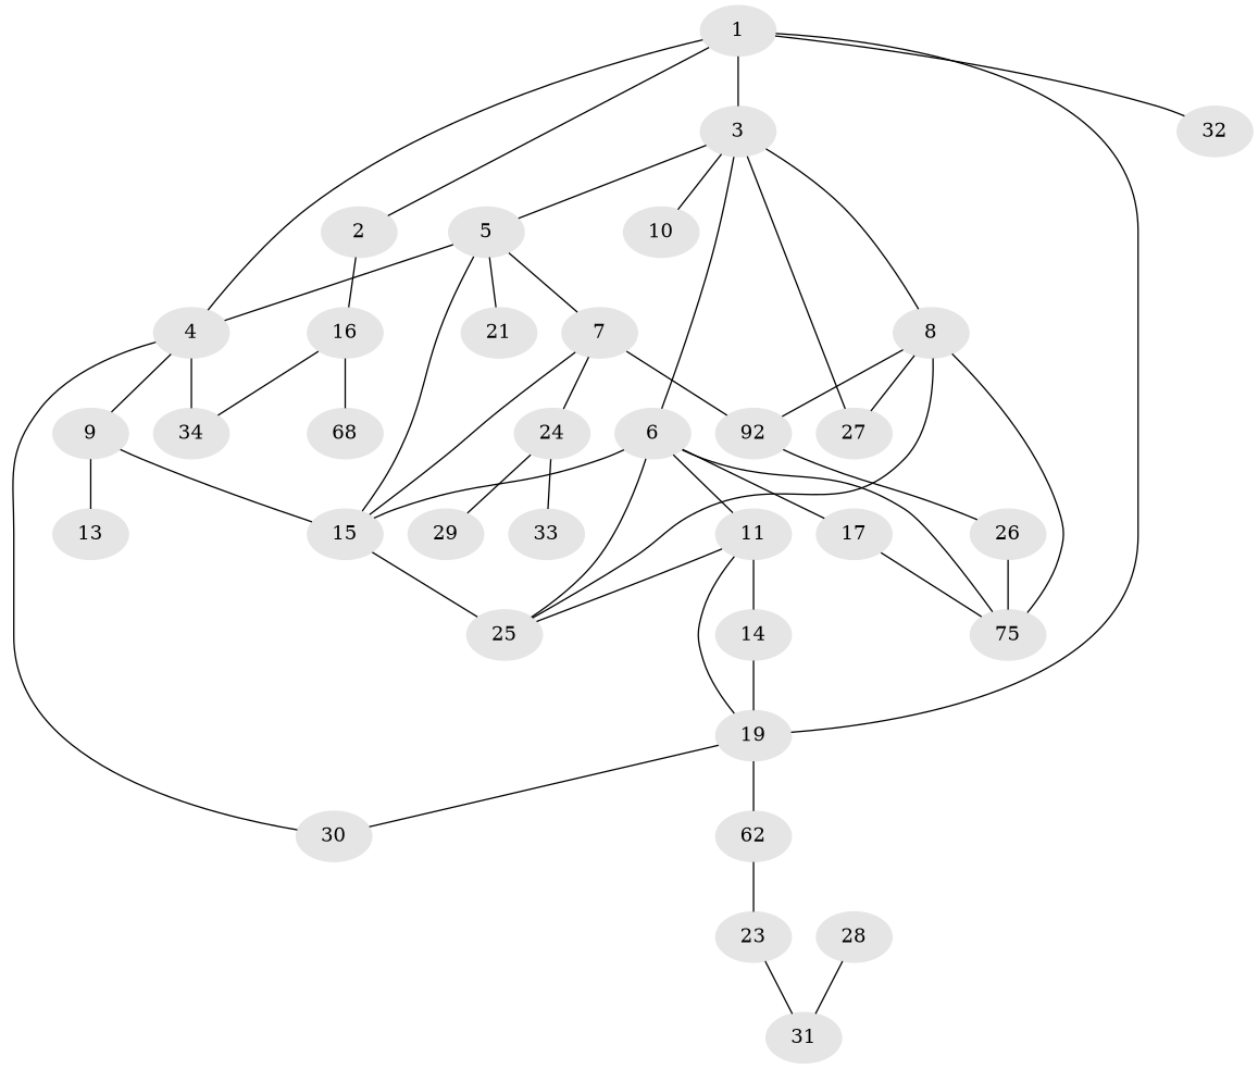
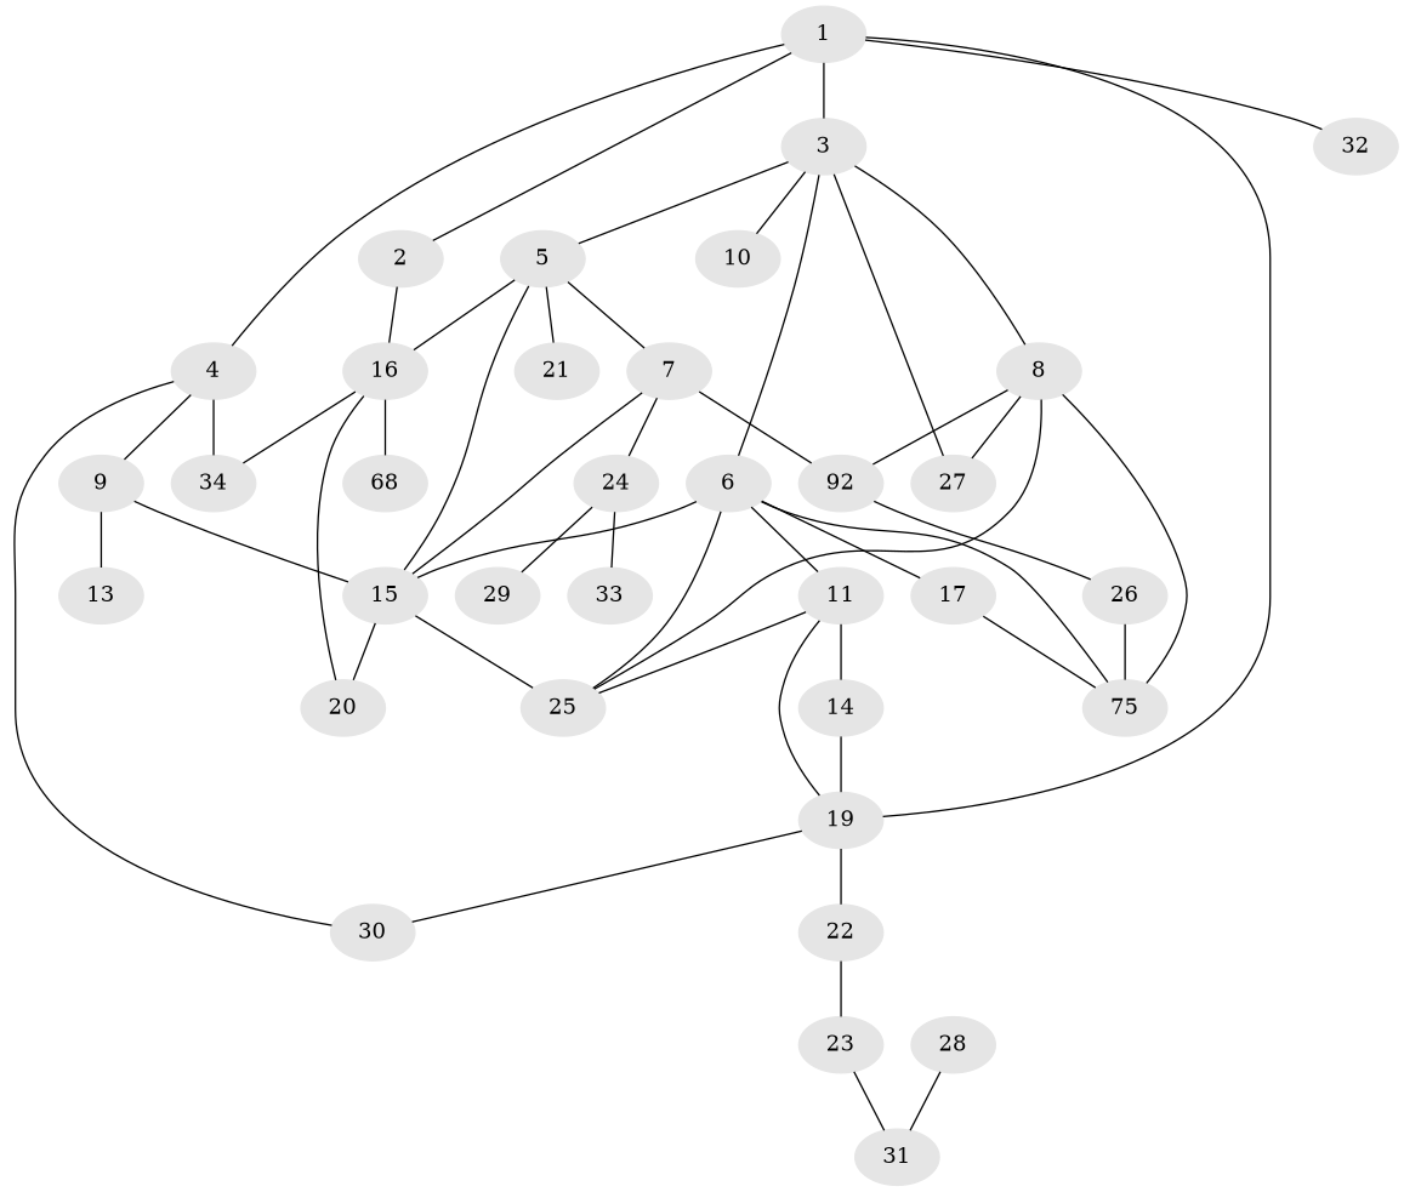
  graph {
    node [color=gray90 style=filled]
    edge [weight=1.0]
    1
    2
    3
    4
    19
    32
    16
    5
    6
    8
    10
    27
    34
    9
    30
-   22 [label=62]
+   22
+   20
    n18 [label=68]
    7
    15
    21
    11
    17
    25
    n25 [label=75]
    n26 [label=92]
    13
    24
    14
    26
    29
    33
    23
    31
    28
    1 -- 2
    1 -- 3
    1 -- 4
    1 -- 19
    1 -- 32
    2 -- 16
    3 -- 5
    3 -- 6
    3 -- 8
    3 -- 10
    3 -- 27
    4 -- 34
    4 -- 9
    4 -- 30
    19 -- 30
    19 -- 22
    16 -- 34
+   16 -- 20
    16 -- n18
-   5 -- 4
+   5 -- 16
    5 -- 7
    5 -- 15
    5 -- 21
    6 -- 15
    6 -- 11
    6 -- 17 [weight=2.0]
    6 -- 25
    6 -- n25
    8 -- 27
    8 -- 25
    8 -- n25 [weight=2.0]
    8 -- n26
    9 -- 15 [weight=2.0]
    9 -- 13
    22 -- 23
    7 -- 15
    7 -- n26
    7 -- 24
+   15 -- 20
    15 -- 25 [weight=3.0]
    11 -- 19
    11 -- 25
    11 -- 14 [weight=2.0]
    17 -- n25
    n26 -- 26
    24 -- 29
    24 -- 33
    14 -- 19 [weight=2.0]
    26 -- n25
    23 -- 31
    28 -- 31
  }
